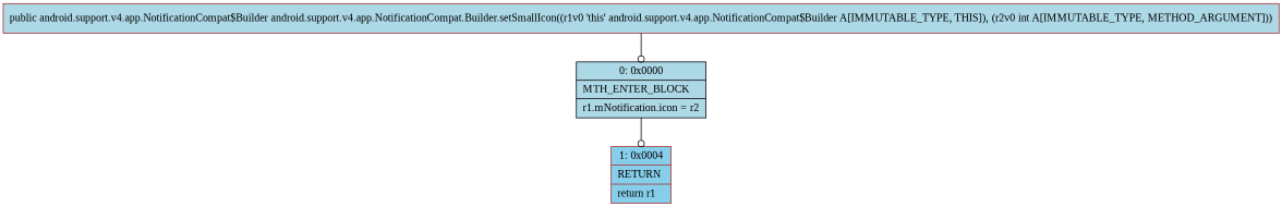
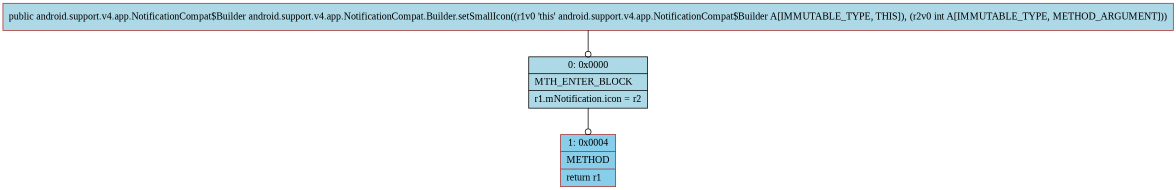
  digraph {
    fontname="Liberation Serif"
    node [shape=record style=filled fillcolor=lightblue color=brown fontname="Liberation Serif"]
    edge [style=solid arrowhead=odot fontname="Liberation Serif"]
    n1 [label="{0\:\ 0x0000|MTH_ENTER_BLOCK\l|r1.mNotification.icon = r2\l}" color=black]
-   n2 [label="{1\:\ 0x0004|RETURN\l|return r1\l}" fillcolor=skyblue]
+   n2 [label="{1\:\ 0x0004|METHOD\l|return r1\l}" fillcolor=skyblue]
    n3 [label="{public android.support.v4.app.NotificationCompat$Builder android.support.v4.app.NotificationCompat.Builder.setSmallIcon((r1v0 'this' android.support.v4.app.NotificationCompat$Builder A[IMMUTABLE_TYPE, THIS]), (r2v0 int A[IMMUTABLE_TYPE, METHOD_ARGUMENT])) }"]
    n1 -> n2
    n3 -> n1
  }
